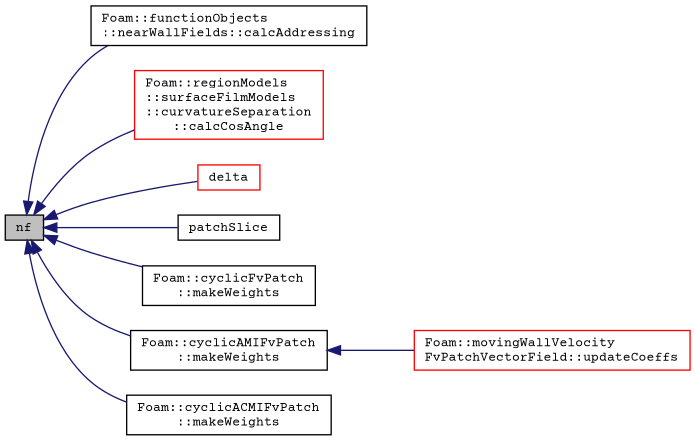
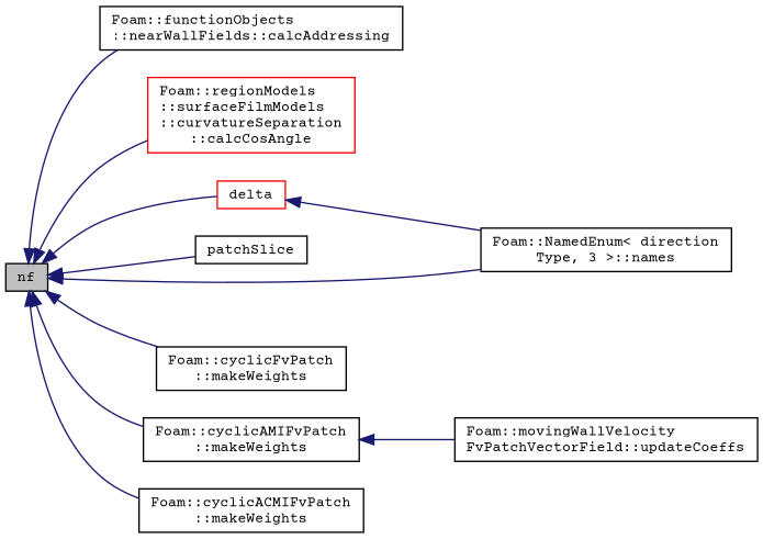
  digraph {
    fontname="Courier Prime"
    rankdir=LR
    node [color=black fontname="Courier Prime" fontsize=10 shape=record]
    edge [color=midnightblue dir=back fontname="Courier Prime" fontsize=10 labelfontname=Helvetica labelfontsize=10 style=solid]
    n1 [fillcolor=grey75 fontcolor=black height=0.2 label=nf style=filled width=0.4]
    n2 [height=0.2 label="Foam::functionObjects\l::nearWallFields::calcAddressing" width=0.4]
    n3 [color=red height=0.2 label="Foam::regionModels\l::surfaceFilmModels\l::curvatureSeparation\l::calcCosAngle" width=0.4]
    n4 [color=red height=0.2 label=delta width=0.4]
    n5 [height=0.2 label=patchSlice width=0.4]
+   n6 [height=0.2 label="Foam::NamedEnum\< direction\lType, 3 \>::names" width=0.4]
    n7 [height=0.2 label="Foam::cyclicFvPatch\l::makeWeights" width=0.4]
    n8 [height=0.2 label="Foam::cyclicAMIFvPatch\l::makeWeights" width=0.4]
    n9 [height=0.2 label="Foam::cyclicACMIFvPatch\l::makeWeights" width=0.4]
-   n10 [color=red height=0.2 label="Foam::movingWallVelocity\lFvPatchVectorField::updateCoeffs" width=0.4]
+   n10 [height=0.2 label="Foam::movingWallVelocity\lFvPatchVectorField::updateCoeffs" width=0.4]
    n1 -> n2
    n1 -> n3
    n1 -> n4
    n1 -> n5
+   n1 -> n6
    n1 -> n7
    n1 -> n8
    n1 -> n9
+   n4 -> n6
    n8 -> n10
  }
